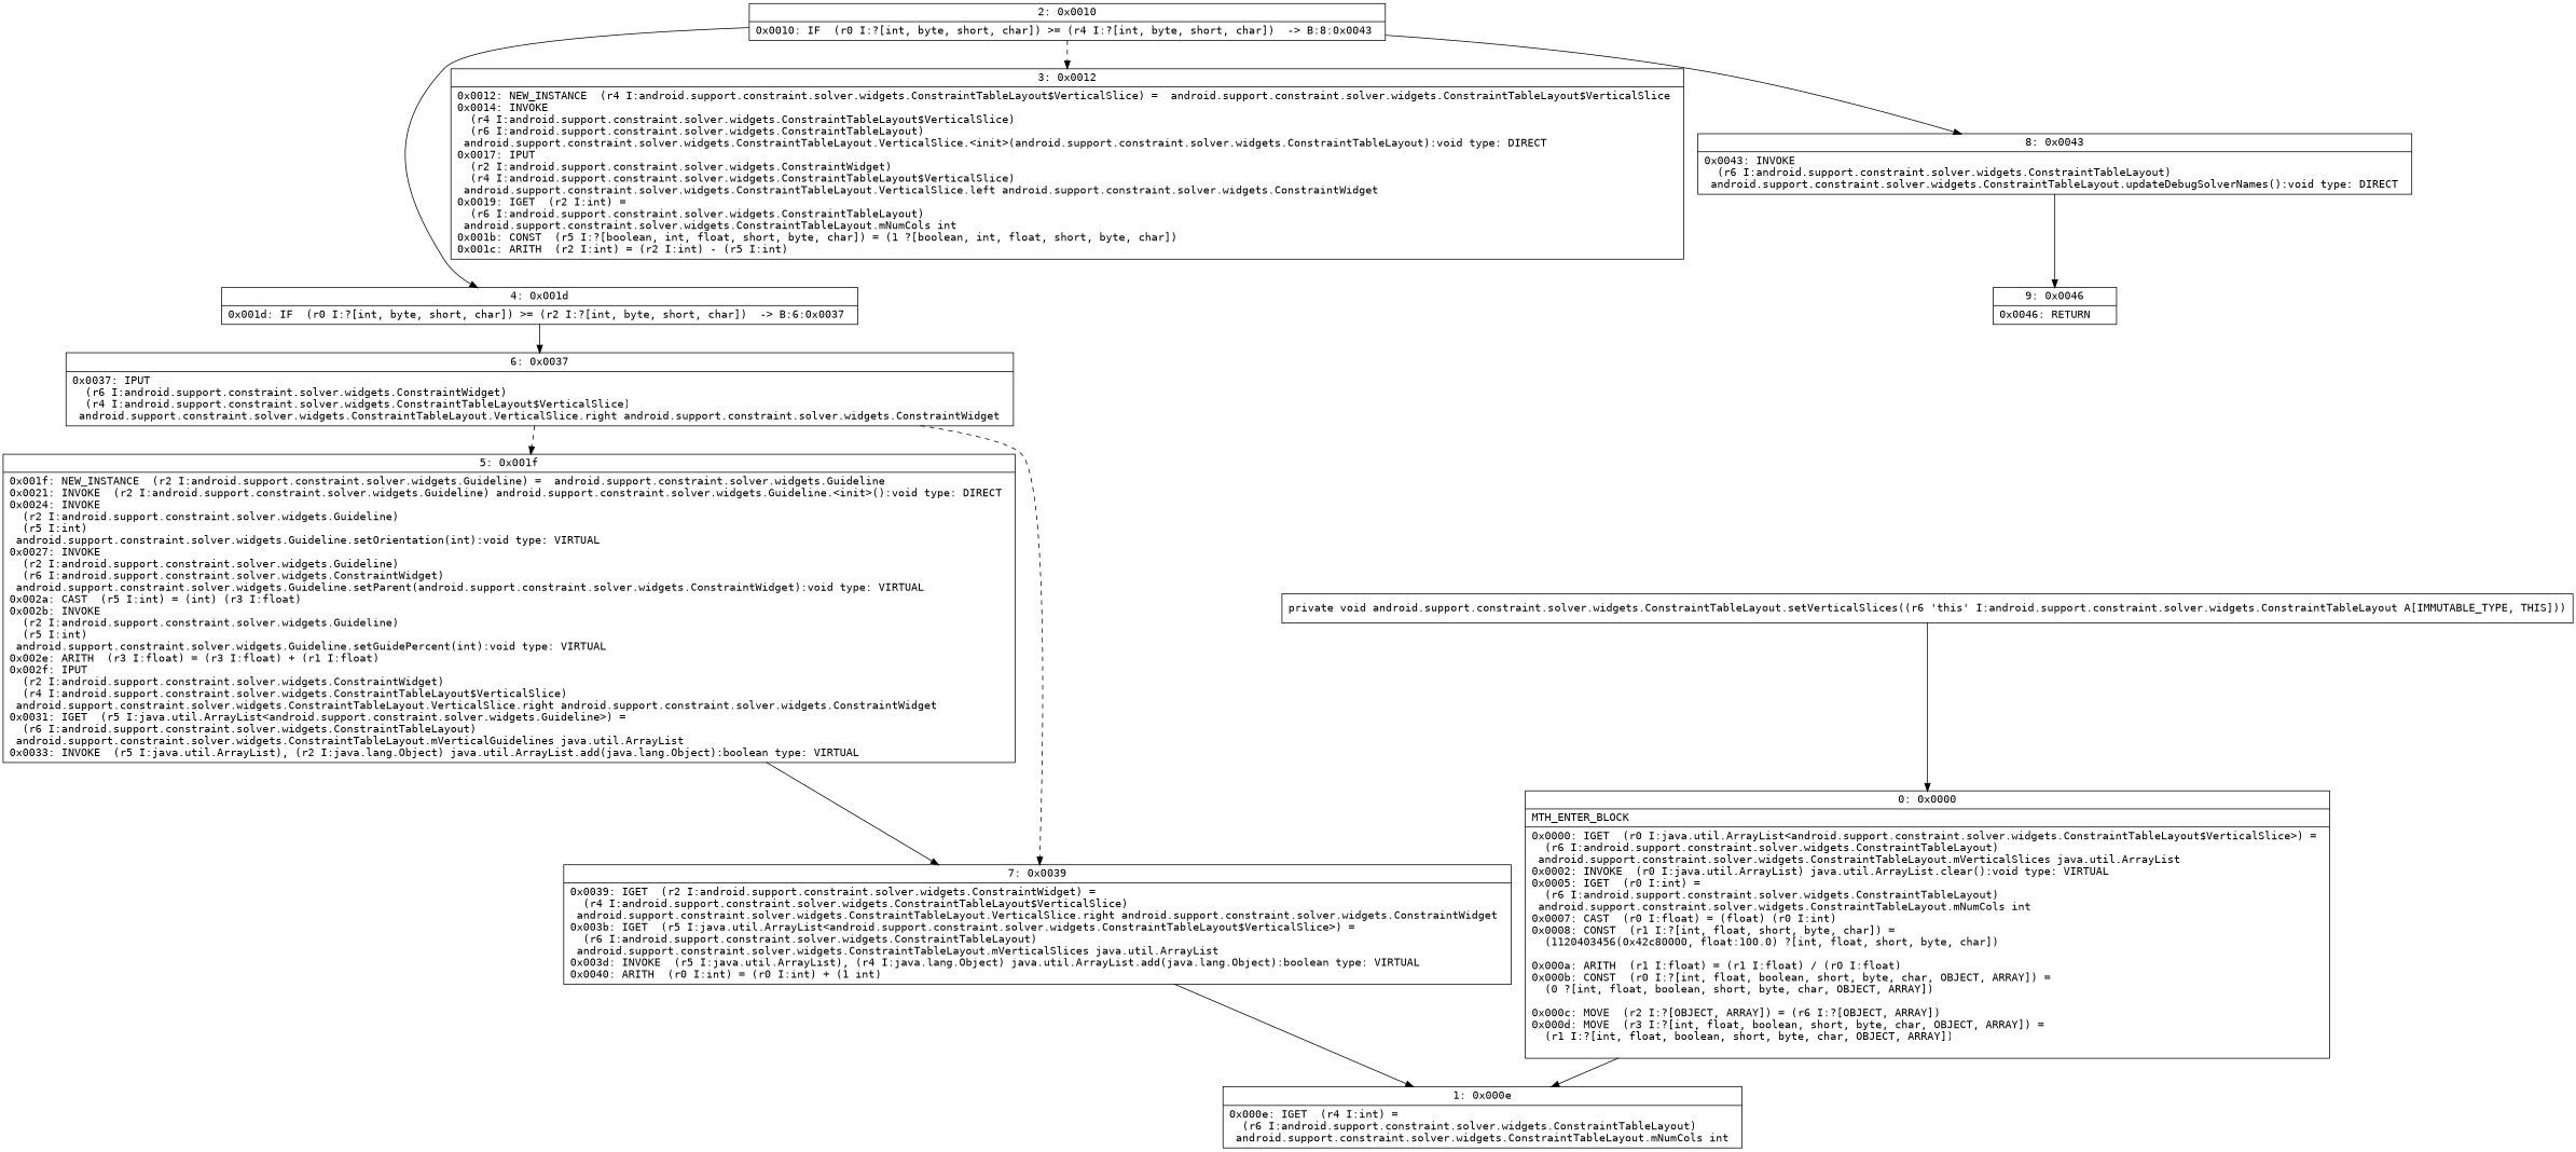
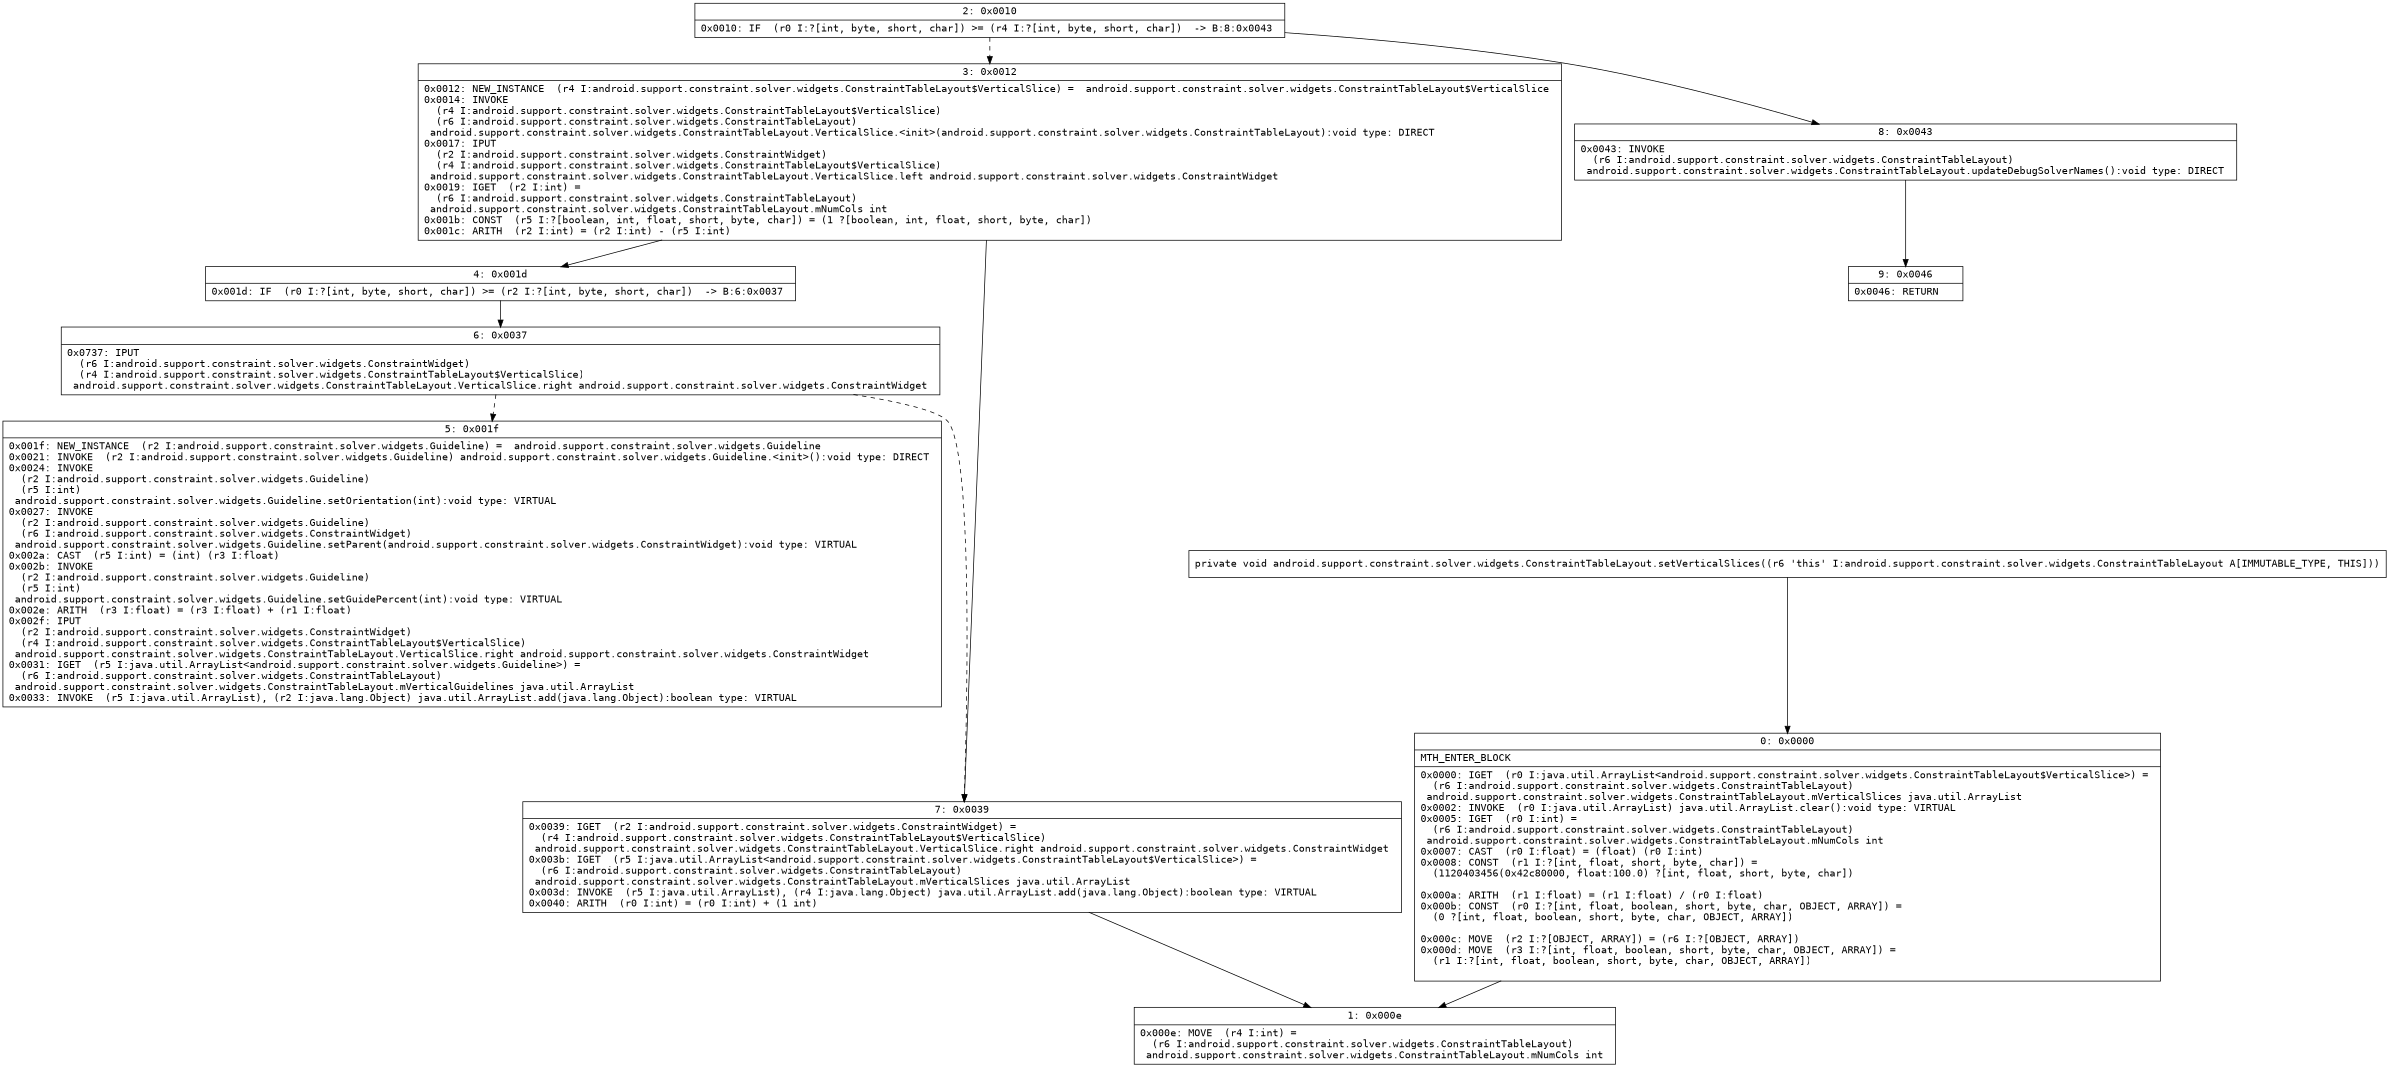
  digraph {
    fontname="DejaVu Sans Mono"
    node [fontname="DejaVu Sans Mono" shape=record]
    edge [fontname="DejaVu Sans Mono"]
    n1 [label="{0\:\ 0x0000|MTH_ENTER_BLOCK\l|0x0000: IGET  (r0 I:java.util.ArrayList\<android.support.constraint.solver.widgets.ConstraintTableLayout$VerticalSlice\>) = \l  (r6 I:android.support.constraint.solver.widgets.ConstraintTableLayout)\l android.support.constraint.solver.widgets.ConstraintTableLayout.mVerticalSlices java.util.ArrayList \l0x0002: INVOKE  (r0 I:java.util.ArrayList) java.util.ArrayList.clear():void type: VIRTUAL \l0x0005: IGET  (r0 I:int) = \l  (r6 I:android.support.constraint.solver.widgets.ConstraintTableLayout)\l android.support.constraint.solver.widgets.ConstraintTableLayout.mNumCols int \l0x0007: CAST  (r0 I:float) = (float) (r0 I:int) \l0x0008: CONST  (r1 I:?[int, float, short, byte, char]) = \l  (1120403456(0x42c80000, float:100.0) ?[int, float, short, byte, char])\l \l0x000a: ARITH  (r1 I:float) = (r1 I:float) \/ (r0 I:float) \l0x000b: CONST  (r0 I:?[int, float, boolean, short, byte, char, OBJECT, ARRAY]) = \l  (0 ?[int, float, boolean, short, byte, char, OBJECT, ARRAY])\l \l0x000c: MOVE  (r2 I:?[OBJECT, ARRAY]) = (r6 I:?[OBJECT, ARRAY]) \l0x000d: MOVE  (r3 I:?[int, float, boolean, short, byte, char, OBJECT, ARRAY]) = \l  (r1 I:?[int, float, boolean, short, byte, char, OBJECT, ARRAY])\l \l}"]
-   n2 [label="{1\:\ 0x000e|0x000e: IGET  (r4 I:int) = \l  (r6 I:android.support.constraint.solver.widgets.ConstraintTableLayout)\l android.support.constraint.solver.widgets.ConstraintTableLayout.mNumCols int \l}"]
+   n2 [label="{1\:\ 0x000e|0x000e: MOVE  (r4 I:int) = \l  (r6 I:android.support.constraint.solver.widgets.ConstraintTableLayout)\l android.support.constraint.solver.widgets.ConstraintTableLayout.mNumCols int \l}"]
    n3 [label="{2\:\ 0x0010|0x0010: IF  (r0 I:?[int, byte, short, char]) \>= (r4 I:?[int, byte, short, char])  \-\> B:8:0x0043 \l}"]
    n4 [label="{3\:\ 0x0012|0x0012: NEW_INSTANCE  (r4 I:android.support.constraint.solver.widgets.ConstraintTableLayout$VerticalSlice) =  android.support.constraint.solver.widgets.ConstraintTableLayout$VerticalSlice \l0x0014: INVOKE  \l  (r4 I:android.support.constraint.solver.widgets.ConstraintTableLayout$VerticalSlice)\l  (r6 I:android.support.constraint.solver.widgets.ConstraintTableLayout)\l android.support.constraint.solver.widgets.ConstraintTableLayout.VerticalSlice.\<init\>(android.support.constraint.solver.widgets.ConstraintTableLayout):void type: DIRECT \l0x0017: IPUT  \l  (r2 I:android.support.constraint.solver.widgets.ConstraintWidget)\l  (r4 I:android.support.constraint.solver.widgets.ConstraintTableLayout$VerticalSlice)\l android.support.constraint.solver.widgets.ConstraintTableLayout.VerticalSlice.left android.support.constraint.solver.widgets.ConstraintWidget \l0x0019: IGET  (r2 I:int) = \l  (r6 I:android.support.constraint.solver.widgets.ConstraintTableLayout)\l android.support.constraint.solver.widgets.ConstraintTableLayout.mNumCols int \l0x001b: CONST  (r5 I:?[boolean, int, float, short, byte, char]) = (1 ?[boolean, int, float, short, byte, char]) \l0x001c: ARITH  (r2 I:int) = (r2 I:int) \- (r5 I:int) \l}"]
    n5 [label="{8\:\ 0x0043|0x0043: INVOKE  \l  (r6 I:android.support.constraint.solver.widgets.ConstraintTableLayout)\l android.support.constraint.solver.widgets.ConstraintTableLayout.updateDebugSolverNames():void type: DIRECT \l}"]
    n6 [label="{4\:\ 0x001d|0x001d: IF  (r0 I:?[int, byte, short, char]) \>= (r2 I:?[int, byte, short, char])  \-\> B:6:0x0037 \l}"]
    n7 [label="{9\:\ 0x0046|0x0046: RETURN   \l}"]
-   n8 [label="{6\:\ 0x0037|0x0037: IPUT  \l  (r6 I:android.support.constraint.solver.widgets.ConstraintWidget)\l  (r4 I:android.support.constraint.solver.widgets.ConstraintTableLayout$VerticalSlice)\l android.support.constraint.solver.widgets.ConstraintTableLayout.VerticalSlice.right android.support.constraint.solver.widgets.ConstraintWidget \l}"]
+   n8 [label="{6\:\ 0x0037|0x0737: IPUT  \l  (r6 I:android.support.constraint.solver.widgets.ConstraintWidget)\l  (r4 I:android.support.constraint.solver.widgets.ConstraintTableLayout$VerticalSlice)\l android.support.constraint.solver.widgets.ConstraintTableLayout.VerticalSlice.right android.support.constraint.solver.widgets.ConstraintWidget \l}"]
    n9 [label="{5\:\ 0x001f|0x001f: NEW_INSTANCE  (r2 I:android.support.constraint.solver.widgets.Guideline) =  android.support.constraint.solver.widgets.Guideline \l0x0021: INVOKE  (r2 I:android.support.constraint.solver.widgets.Guideline) android.support.constraint.solver.widgets.Guideline.\<init\>():void type: DIRECT \l0x0024: INVOKE  \l  (r2 I:android.support.constraint.solver.widgets.Guideline)\l  (r5 I:int)\l android.support.constraint.solver.widgets.Guideline.setOrientation(int):void type: VIRTUAL \l0x0027: INVOKE  \l  (r2 I:android.support.constraint.solver.widgets.Guideline)\l  (r6 I:android.support.constraint.solver.widgets.ConstraintWidget)\l android.support.constraint.solver.widgets.Guideline.setParent(android.support.constraint.solver.widgets.ConstraintWidget):void type: VIRTUAL \l0x002a: CAST  (r5 I:int) = (int) (r3 I:float) \l0x002b: INVOKE  \l  (r2 I:android.support.constraint.solver.widgets.Guideline)\l  (r5 I:int)\l android.support.constraint.solver.widgets.Guideline.setGuidePercent(int):void type: VIRTUAL \l0x002e: ARITH  (r3 I:float) = (r3 I:float) + (r1 I:float) \l0x002f: IPUT  \l  (r2 I:android.support.constraint.solver.widgets.ConstraintWidget)\l  (r4 I:android.support.constraint.solver.widgets.ConstraintTableLayout$VerticalSlice)\l android.support.constraint.solver.widgets.ConstraintTableLayout.VerticalSlice.right android.support.constraint.solver.widgets.ConstraintWidget \l0x0031: IGET  (r5 I:java.util.ArrayList\<android.support.constraint.solver.widgets.Guideline\>) = \l  (r6 I:android.support.constraint.solver.widgets.ConstraintTableLayout)\l android.support.constraint.solver.widgets.ConstraintTableLayout.mVerticalGuidelines java.util.ArrayList \l0x0033: INVOKE  (r5 I:java.util.ArrayList), (r2 I:java.lang.Object) java.util.ArrayList.add(java.lang.Object):boolean type: VIRTUAL \l}"]
    n10 [label="{7\:\ 0x0039|0x0039: IGET  (r2 I:android.support.constraint.solver.widgets.ConstraintWidget) = \l  (r4 I:android.support.constraint.solver.widgets.ConstraintTableLayout$VerticalSlice)\l android.support.constraint.solver.widgets.ConstraintTableLayout.VerticalSlice.right android.support.constraint.solver.widgets.ConstraintWidget \l0x003b: IGET  (r5 I:java.util.ArrayList\<android.support.constraint.solver.widgets.ConstraintTableLayout$VerticalSlice\>) = \l  (r6 I:android.support.constraint.solver.widgets.ConstraintTableLayout)\l android.support.constraint.solver.widgets.ConstraintTableLayout.mVerticalSlices java.util.ArrayList \l0x003d: INVOKE  (r5 I:java.util.ArrayList), (r4 I:java.lang.Object) java.util.ArrayList.add(java.lang.Object):boolean type: VIRTUAL \l0x0040: ARITH  (r0 I:int) = (r0 I:int) + (1 int) \l}"]
    n11 [label="{private void android.support.constraint.solver.widgets.ConstraintTableLayout.setVerticalSlices((r6 'this' I:android.support.constraint.solver.widgets.ConstraintTableLayout A[IMMUTABLE_TYPE, THIS])) }"]
    n1 -> n2
    n3 -> n4 [style=dashed]
    n3 -> n5
-   n3 -> n6
+   n4 -> n6
    n5 -> n7
    n6 -> n8
    n8 -> n9 [style=dashed]
    n8 -> n10 [style=dashed]
-   n9 -> n10
+   n4 -> n10
    n10 -> n2
    n11 -> n1
  }
